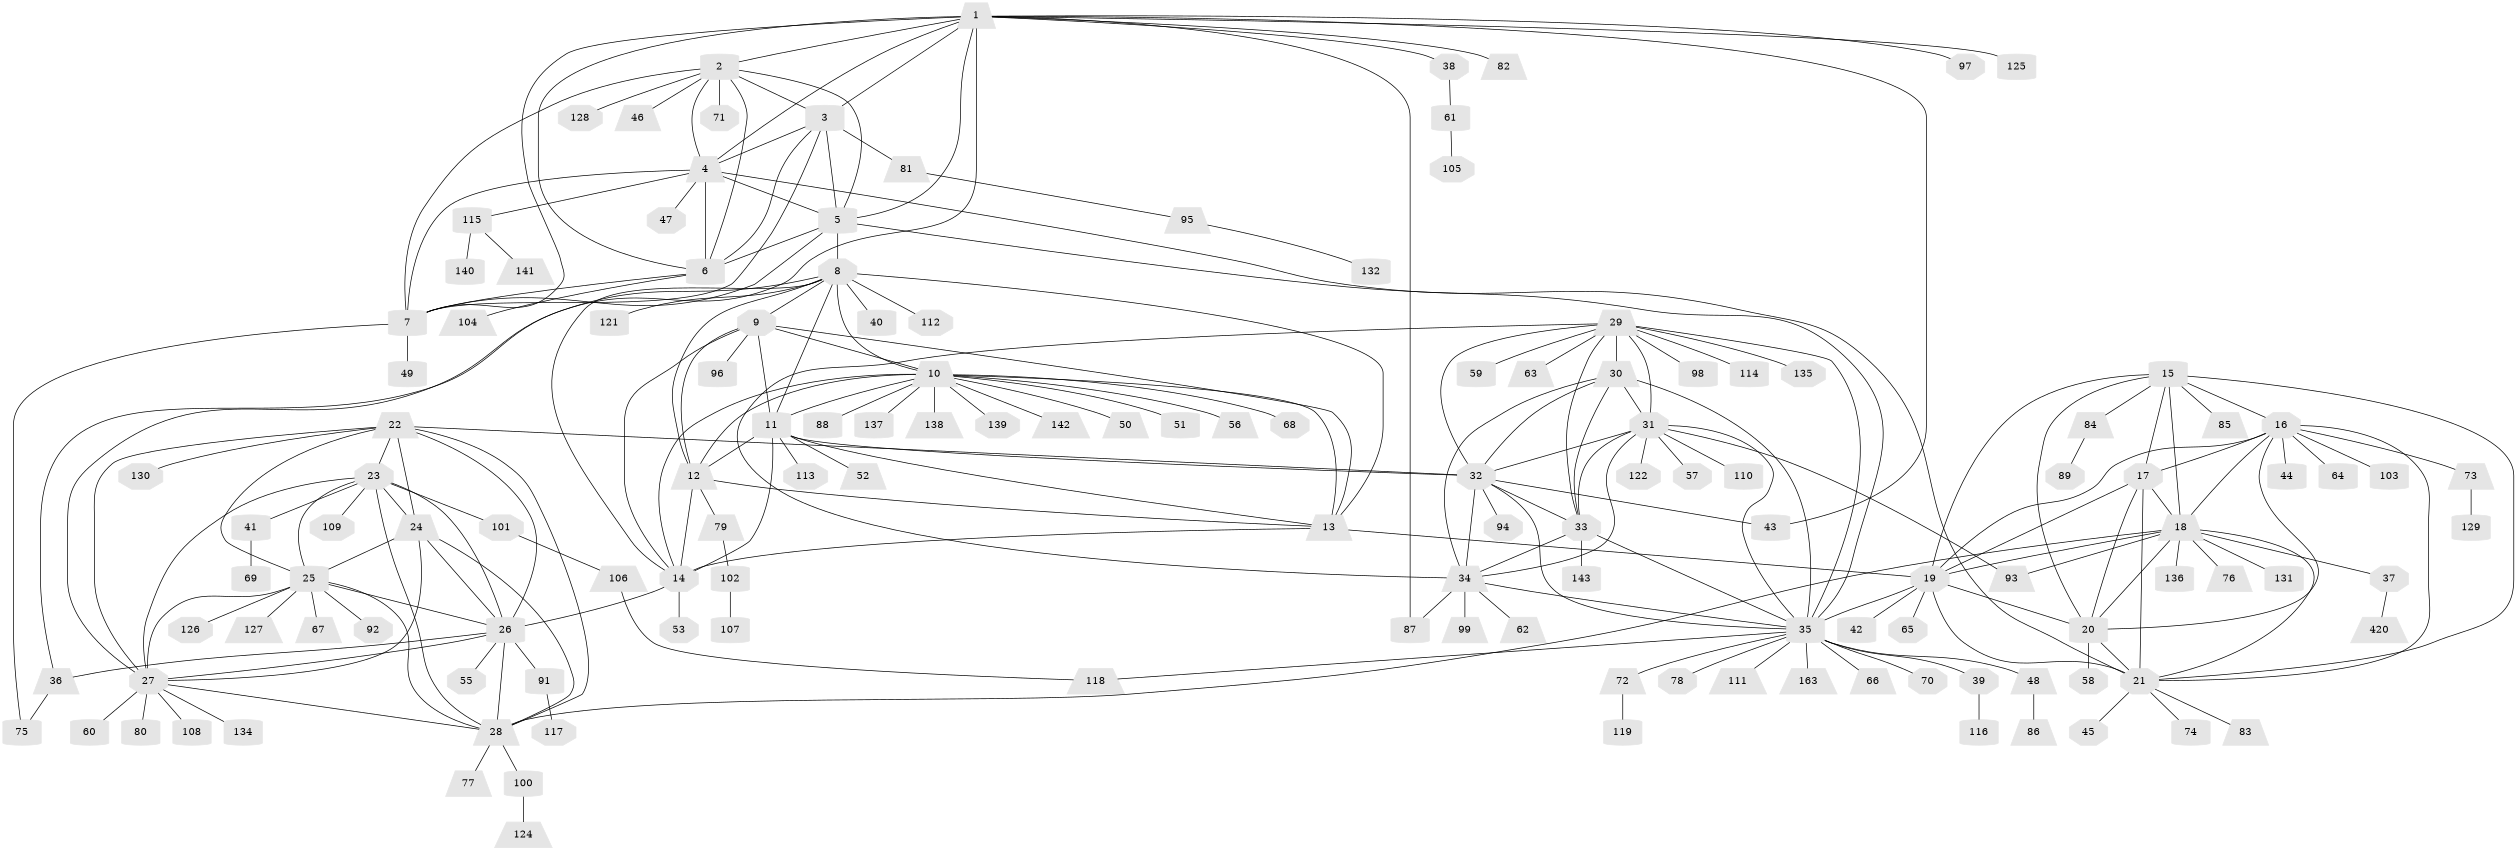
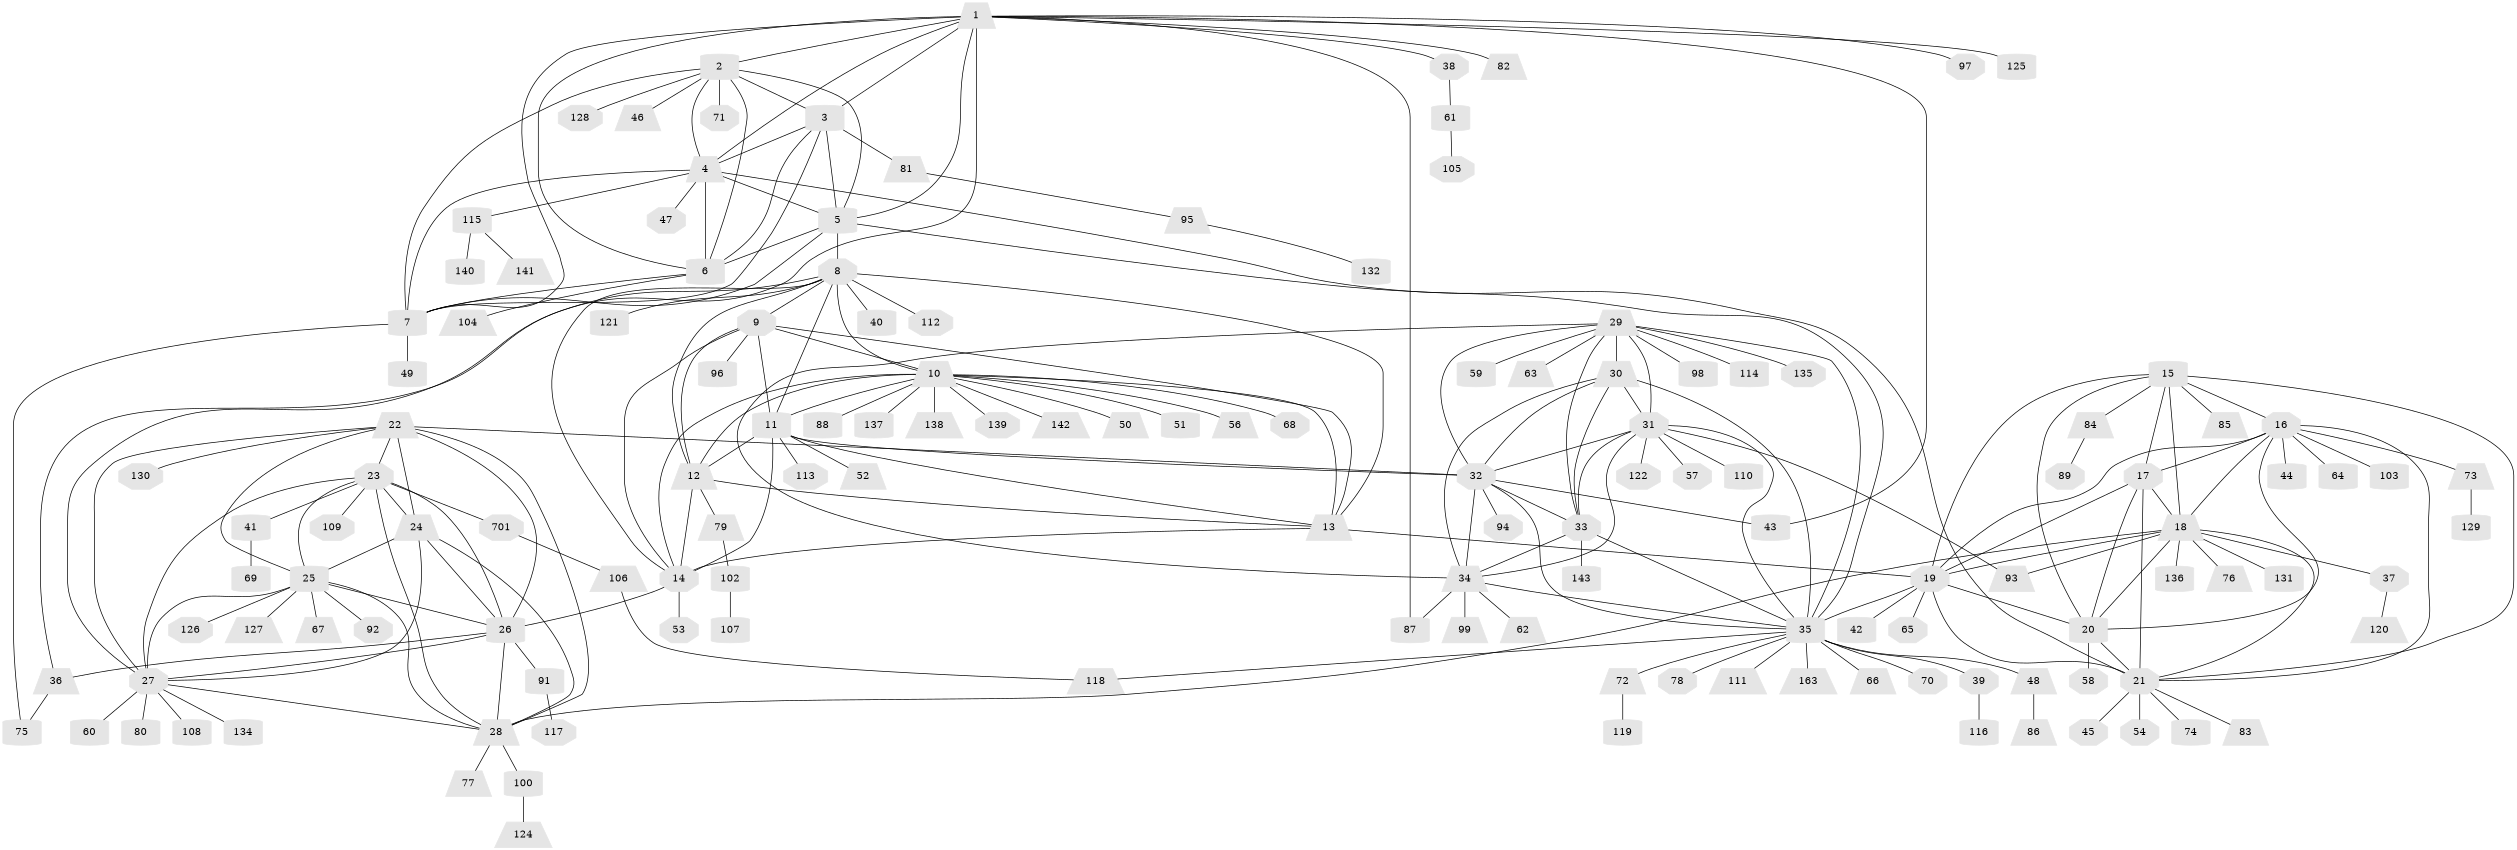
  graph {
    fontname="DejaVu Serif"
    node [color=gray90 fontname="DejaVu Serif" shape=cylinder style=filled]
    edge [fontname="DejaVu Serif"]
    1 [shape=trapezium]
    2
    3
    4 [shape=trapezium]
    5
    6
    7
    27 [shape=octagon]
    38 [shape=octagon]
    43
    82 [shape=trapezium]
    87
    97 [shape=octagon]
    125
    46 [shape=trapezium]
    71 [shape=octagon]
    128 [shape=octagon]
    81 [shape=trapezium]
    21 [shape=octagon]
    47 [shape=octagon]
    115
    8 [shape=octagon]
    35
    104 [shape=trapezium]
    49
    75
    28 [shape=trapezium]
    60
    80
    108
    134
    61
    95 [shape=trapezium]
    45 [shape=octagon]
+   54 [shape=octagon]
    74
    83 [shape=trapezium]
    140
    141 [shape=trapezium]
    9 [shape=octagon]
    10 [shape=trapezium]
    11
    12 [shape=trapezium]
    13 [shape=trapezium]
    14 [shape=octagon]
    36 [shape=trapezium]
    40
    112 [shape=octagon]
    121
    39 [shape=octagon]
    48 [shape=trapezium]
    66 [shape=trapezium]
    70 [shape=octagon]
    72 [shape=trapezium]
    78 [shape=octagon]
    111 [shape=trapezium]
    118 [shape=trapezium]
    n58 [label=163 shape=trapezium]
    96
    50 [shape=trapezium]
    51
    56 [shape=trapezium]
    68 [shape=octagon]
    88
    137
    138 [shape=trapezium]
    139 [shape=octagon]
    142 [shape=trapezium]
    32 [shape=octagon]
    52 [shape=trapezium]
    113 [shape=octagon]
    79 [shape=trapezium]
    19 [shape=octagon]
    26
    53 [shape=octagon]
    33 [shape=octagon]
    34 [shape=trapezium]
    94 [shape=octagon]
    102
    20
    42
    65 [shape=octagon]
-   55 [shape=octagon]
    91
    15
    16 [shape=octagon]
    17 [shape=octagon]
    18 [shape=trapezium]
    84 [shape=trapezium]
    85 [shape=trapezium]
    44
    64
    73 [shape=trapezium]
    103
    37 [shape=octagon]
    76 [shape=trapezium]
    93 [shape=trapezium]
    131
    136
    58 [shape=octagon]
    89 [shape=octagon]
    129
    77 [shape=trapezium]
    100
-   120 [shape=trapezium label=420]
+   120 [shape=trapezium]
    22 [shape=trapezium]
    23 [shape=octagon]
    24 [shape=trapezium]
    25
    130 [shape=octagon]
    41
-   101 [shape=octagon]
+   101 [shape=octagon label=701]
    109 [shape=octagon]
    67 [shape=trapezium]
    92 [shape=octagon]
    126 [shape=octagon]
    127 [shape=trapezium]
    69
    106 [shape=trapezium]
    117 [shape=octagon]
    124 [shape=trapezium]
    29 [shape=trapezium]
    30 [shape=trapezium]
    31 [shape=octagon]
    59
    63 [shape=trapezium]
    98
    114
    135 [shape=octagon]
    57 [shape=octagon]
    110
    122 [shape=octagon]
    143
    62 [shape=trapezium]
    99 [shape=trapezium]
    116
    86 [shape=trapezium]
    119
    105 [shape=octagon]
    107
    132
    1 -- 2
    1 -- 3
    1 -- 4
    1 -- 5
    1 -- 6
    1 -- 7
    1 -- 27
    1 -- 38
    1 -- 43
    1 -- 82
    1 -- 87
    1 -- 97
    1 -- 125
    2 -- 3
    2 -- 4
    2 -- 5
    2 -- 6
    2 -- 7
    2 -- 46
    2 -- 71
    2 -- 128
    3 -- 4
    3 -- 5
    3 -- 6
    3 -- 7
    3 -- 81
    4 -- 5
    4 -- 6
    4 -- 7
    4 -- 21
    4 -- 47
    4 -- 115
    5 -- 6
    5 -- 7
    5 -- 8
    5 -- 35
    6 -- 7
    6 -- 104
    7 -- 49
    7 -- 75
    27 -- 28
    27 -- 60
    27 -- 80
    27 -- 108
    27 -- 134
    38 -- 61
    81 -- 95
    21 -- 45
+   21 -- 54
    21 -- 74
    21 -- 83
    115 -- 140
    115 -- 141
    8 -- 9
    8 -- 10
    8 -- 11
    8 -- 12
    8 -- 13
    8 -- 14
    8 -- 36
    8 -- 40
    8 -- 112
    8 -- 121
    35 -- 39
    35 -- 48
    35 -- 66
    35 -- 70
    35 -- 72
    35 -- 78
    35 -- 111
    35 -- 118
    35 -- n58
    28 -- 77
    28 -- 100
    61 -- 105
    95 -- 132
    9 -- 10
    9 -- 11
    9 -- 12
    9 -- 13
    9 -- 14
    9 -- 96
    10 -- 11
    10 -- 12
    10 -- 13
    10 -- 14
    10 -- 50
    10 -- 51
    10 -- 56
    10 -- 68
    10 -- 88
    10 -- 137
    10 -- 138
    10 -- 139
    10 -- 142
    11 -- 12
    11 -- 13
    11 -- 14
    11 -- 32
    11 -- 52
    11 -- 113
    12 -- 13
    12 -- 14
    12 -- 79
    13 -- 14
    13 -- 19
    14 -- 26
    14 -- 53
    36 -- 75
    39 -- 116
    48 -- 86
    72 -- 119
    32 -- 43
    32 -- 35
    32 -- 33
    32 -- 34
    32 -- 94
    79 -- 102
    19 -- 21
    19 -- 35
    19 -- 20
    19 -- 42
    19 -- 65
    26 -- 27
    26 -- 28
    26 -- 36
-   26 -- 55
    26 -- 91
    33 -- 35
    33 -- 34
    33 -- 143
    34 -- 87
    34 -- 35
    34 -- 62
    34 -- 99
    102 -- 107
    20 -- 21
    20 -- 58
    91 -- 117
    15 -- 21
    15 -- 19
    15 -- 20
    15 -- 16
    15 -- 17
    15 -- 18
    15 -- 84
    15 -- 85
    16 -- 21
    16 -- 19
    16 -- 20
    16 -- 17
    16 -- 18
    16 -- 44
    16 -- 64
    16 -- 73
    16 -- 103
    17 -- 21
    17 -- 19
    17 -- 20
    17 -- 18
    18 -- 21
    18 -- 28
    18 -- 19
    18 -- 20
    18 -- 37
    18 -- 76
    18 -- 93
    18 -- 131
    18 -- 136
    84 -- 89
    73 -- 129
    37 -- 120
    100 -- 124
    22 -- 27
    22 -- 28
    22 -- 32
    22 -- 26
    22 -- 23
    22 -- 24
    22 -- 25
    22 -- 130
    23 -- 27
    23 -- 28
    23 -- 26
    23 -- 24
    23 -- 25
    23 -- 41
    23 -- 101
    23 -- 109
    24 -- 27
    24 -- 28
    24 -- 26
    24 -- 25
    25 -- 27
    25 -- 28
    25 -- 26
    25 -- 67
    25 -- 92
    25 -- 126
    25 -- 127
    41 -- 69
    101 -- 106
    106 -- 118
    29 -- 35
    29 -- 32
    29 -- 33
    29 -- 34
    29 -- 30
    29 -- 31
    29 -- 59
    29 -- 63
    29 -- 98
    29 -- 114
    29 -- 135
    30 -- 35
    30 -- 32
    30 -- 33
    30 -- 34
    30 -- 31
    31 -- 35
    31 -- 32
    31 -- 33
    31 -- 34
    31 -- 93
    31 -- 57
    31 -- 110
    31 -- 122
  }
